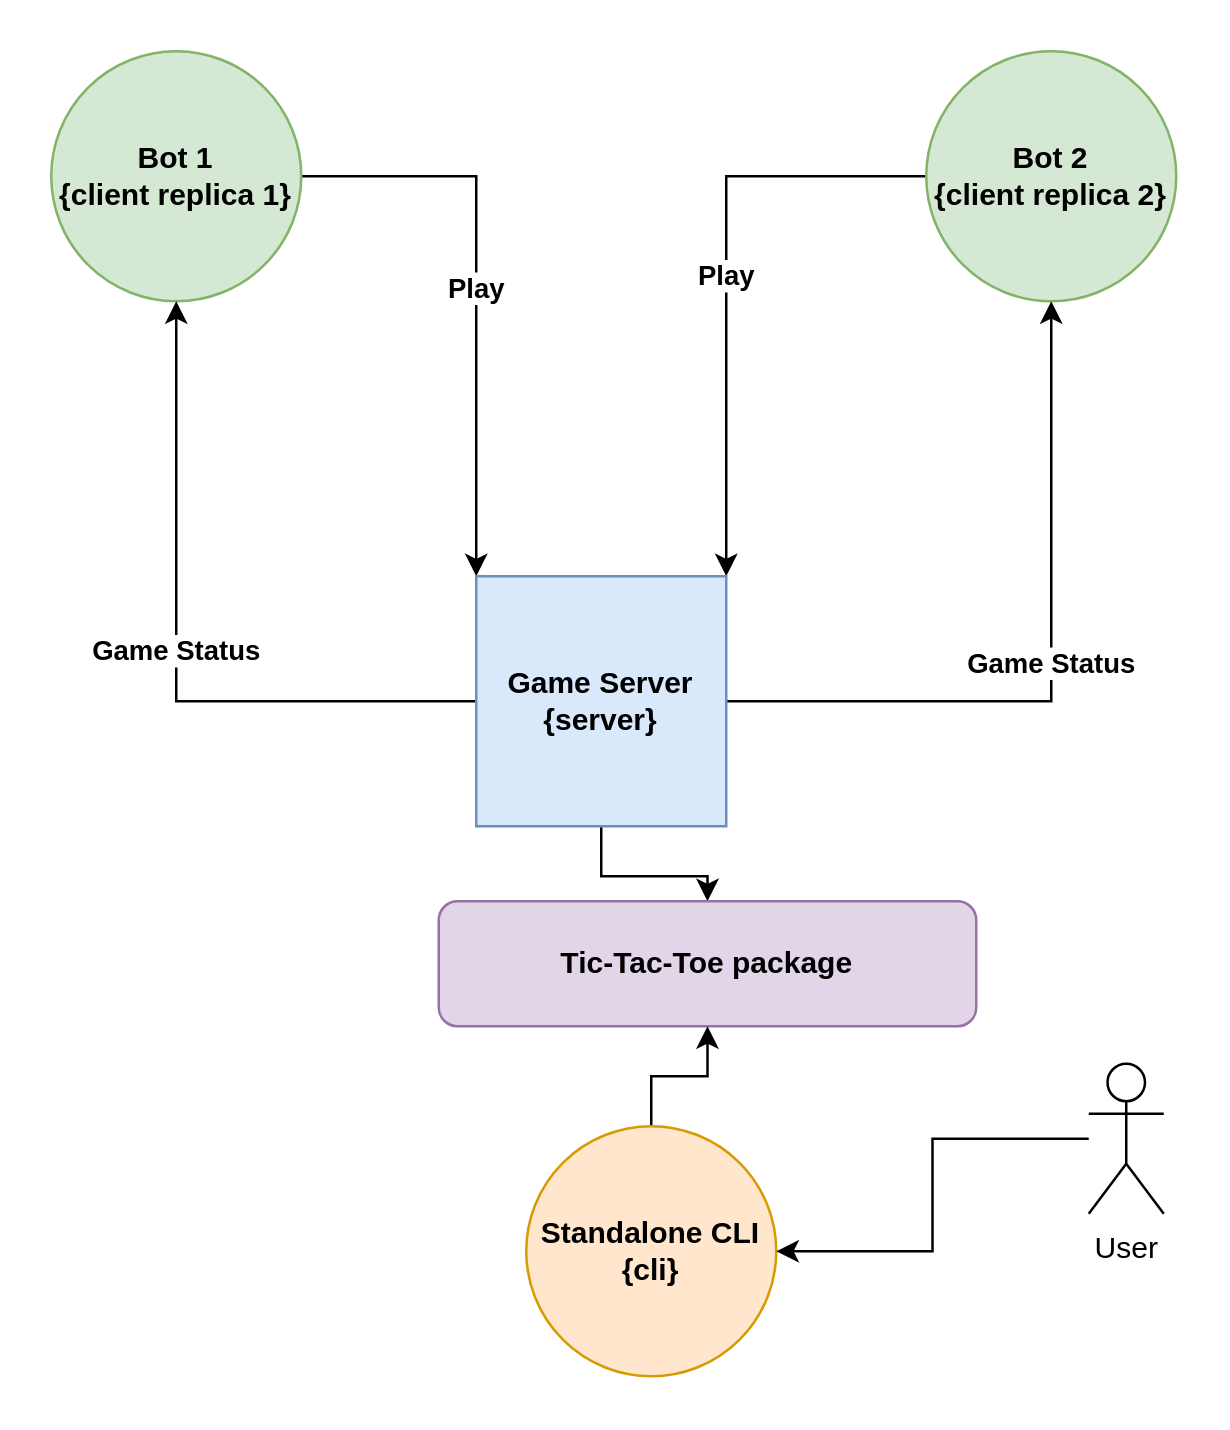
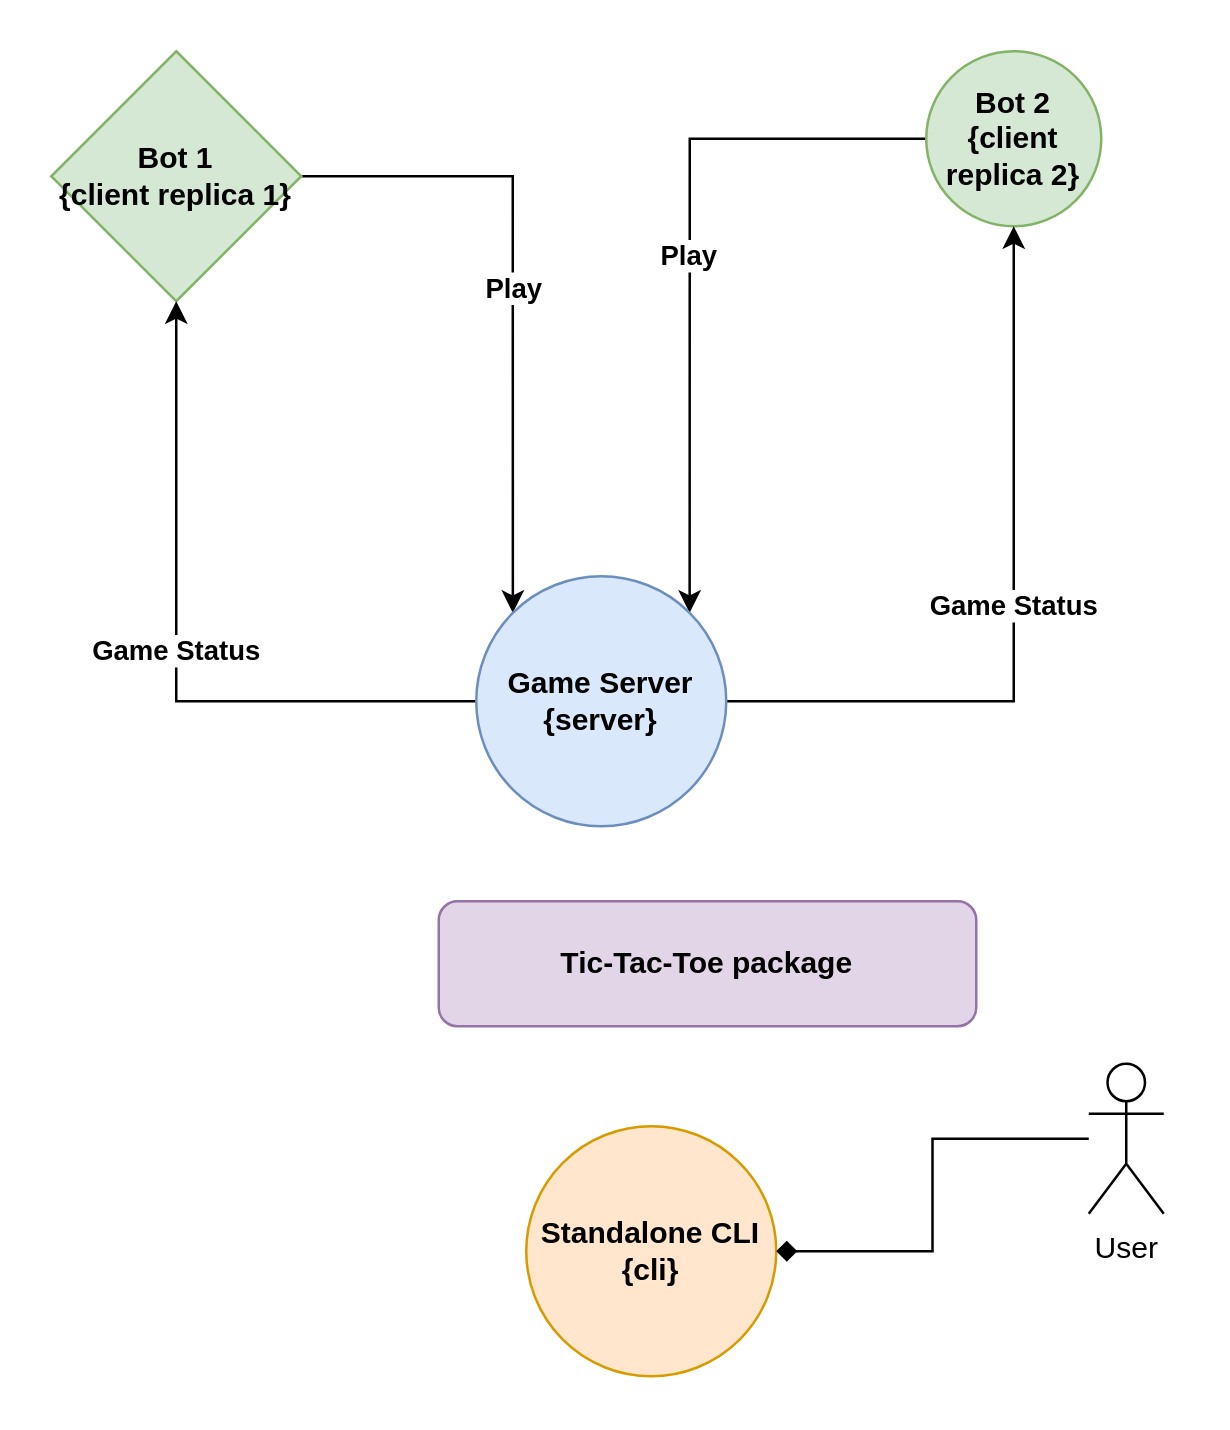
  <mxCell id="0" />
  <mxCell id="1" parent="0" />
  <mxCell id="2" value="Play" style="edgeStyle=orthogonalEdgeStyle;rounded=0;orthogonalLoop=1;jettySize=auto;html=1;entryX=0;entryY=0;entryDx=0;entryDy=0;fontStyle=1" edge="1" parent="1" source="3" target="9"><mxGeometry relative="1" as="geometry" /></mxCell>
- <mxCell id="3" value="Bot 1&lt;br&gt;{client replica 1}" style="ellipse;whiteSpace=wrap;html=1;fillColor=#d5e8d4;strokeColor=#82b366;fontStyle=1" vertex="1" parent="1"><mxGeometry x="20" y="20" width="100" height="100" as="geometry" /></mxCell>
+ <mxCell id="3" value="Bot 1&lt;br&gt;{client replica 1}" style="rhombus;whiteSpace=wrap;html=1;fillColor=#d5e8d4;strokeColor=#82b366;fontStyle=1;" vertex="1" parent="1"><mxGeometry x="20" y="20" width="100" height="100" as="geometry" /></mxCell>
  <mxCell id="4" value="Play" style="edgeStyle=orthogonalEdgeStyle;rounded=0;orthogonalLoop=1;jettySize=auto;html=1;entryX=1;entryY=0;entryDx=0;entryDy=0;fontStyle=1" edge="1" parent="1" source="5" target="9"><mxGeometry relative="1" as="geometry" /></mxCell>
- <mxCell id="5" value="Bot 2&lt;br&gt;{client replica 2}" style="ellipse;whiteSpace=wrap;html=1;fillColor=#d5e8d4;strokeColor=#82b366;fontStyle=1" vertex="1" parent="1"><mxGeometry x="370" y="20" width="100" height="100" as="geometry" /></mxCell>
+ <mxCell id="5" value="Bot 2&lt;br&gt;{client replica 2}" style="ellipse;whiteSpace=wrap;html=1;fillColor=#d5e8d4;strokeColor=#82b366;fontStyle=1" vertex="1" parent="1"><mxGeometry x="370" y="20" width="70" height="70" as="geometry" /></mxCell>
  <mxCell id="6" value="Game Status" style="edgeStyle=orthogonalEdgeStyle;rounded=0;orthogonalLoop=1;jettySize=auto;html=1;entryX=0.5;entryY=1;entryDx=0;entryDy=0;fontStyle=1" edge="1" parent="1" source="9" target="3"><mxGeometry relative="1" as="geometry" /></mxCell>
  <mxCell id="7" value="Game Status" style="edgeStyle=orthogonalEdgeStyle;rounded=0;orthogonalLoop=1;jettySize=auto;html=1;entryX=0.5;entryY=1;entryDx=0;entryDy=0;fontStyle=1" edge="1" parent="1" source="9" target="5"><mxGeometry relative="1" as="geometry" /></mxCell>
- <mxCell id="8" style="edgeStyle=orthogonalEdgeStyle;rounded=0;orthogonalLoop=1;jettySize=auto;html=1;entryX=0.5;entryY=0;entryDx=0;entryDy=0;fontStyle=1" edge="1" parent="1" source="9" target="10"><mxGeometry relative="1" as="geometry" /></mxCell>
- <mxCell id="9" value="Game Server&lt;br&gt;{server}" style="whiteSpace=wrap;html=1;fontStyle=1;fillColor=#dae8fc;strokeColor=#6c8ebf;rounded=0;" vertex="1" parent="1"><mxGeometry x="190" y="230" width="100" height="100" as="geometry" /></mxCell>
+ <mxCell id="9" value="Game Server&lt;br&gt;{server}" style="ellipse;whiteSpace=wrap;html=1;fontStyle=1;fillColor=#dae8fc;strokeColor=#6c8ebf;" vertex="1" parent="1"><mxGeometry x="190" y="230" width="100" height="100" as="geometry" /></mxCell>
  <mxCell id="10" value="Tic-Tac-Toe package" style="rounded=1;whiteSpace=wrap;html=1;fontStyle=1;fillColor=#e1d5e7;strokeColor=#9673a6;" vertex="1" parent="1"><mxGeometry x="175" y="360" width="215" height="50" as="geometry" /></mxCell>
- <mxCell id="11" style="edgeStyle=orthogonalEdgeStyle;rounded=0;orthogonalLoop=1;jettySize=auto;html=1;entryX=0.5;entryY=1;entryDx=0;entryDy=0;fontStyle=1" edge="1" parent="1" source="12" target="10"><mxGeometry relative="1" as="geometry" /></mxCell>
  <mxCell id="12" value="Standalone CLI&lt;br&gt;{cli}" style="ellipse;whiteSpace=wrap;html=1;fontStyle=1;fillColor=#ffe6cc;strokeColor=#d79b00;" vertex="1" parent="1"><mxGeometry x="210" y="450" width="100" height="100" as="geometry" /></mxCell>
- <mxCell id="13" style="edgeStyle=orthogonalEdgeStyle;rounded=0;orthogonalLoop=1;jettySize=auto;html=1;entryX=1;entryY=0.5;entryDx=0;entryDy=0;" edge="1" parent="1" source="14" target="12"><mxGeometry relative="1" as="geometry" /></mxCell>
+ <mxCell id="13" style="edgeStyle=orthogonalEdgeStyle;rounded=0;orthogonalLoop=1;jettySize=auto;html=1;entryX=1;entryY=0.5;entryDx=0;entryDy=0;endArrow=diamond;" edge="1" parent="1" source="14" target="12"><mxGeometry relative="1" as="geometry" /></mxCell>
  <mxCell id="14" value="User" style="shape=umlActor;verticalLabelPosition=bottom;labelBackgroundColor=#ffffff;verticalAlign=top;html=1;outlineConnect=0;" vertex="1" parent="1"><mxGeometry x="435" y="425" width="30" height="60" as="geometry" /></mxCell>
